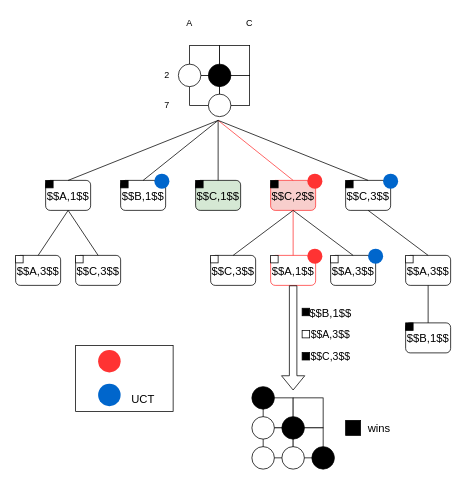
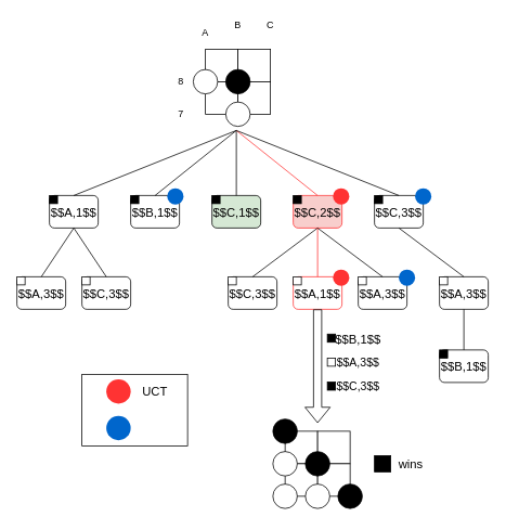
  <mxCell id="0" />
  <mxCell id="1" parent="0" />
  <mxCell id="2" value="&lt;font style=&quot;font-size: 15px&quot;&gt;$$A,1$$&lt;/font&gt;" style="rounded=1;whiteSpace=wrap;html=1;" parent="1" vertex="1"><mxGeometry x="60" y="240" width="60" height="40" as="geometry" /></mxCell>
  <mxCell id="3" value="&lt;font style=&quot;font-size: 15px&quot;&gt;$$C,2$$&lt;/font&gt;" style="rounded=1;whiteSpace=wrap;html=1;strokeColor=#FF3333;fillColor=#f8cecc;" parent="1" vertex="1"><mxGeometry x="360" y="240" width="60" height="40" as="geometry" /></mxCell>
  <mxCell id="4" value="&lt;font style=&quot;font-size: 15px&quot;&gt;$$B,1$$&lt;/font&gt;" style="rounded=1;whiteSpace=wrap;html=1;" parent="1" vertex="1"><mxGeometry x="160" y="240" width="60" height="40" as="geometry" /></mxCell>
  <mxCell id="5" value="&lt;font style=&quot;font-size: 15px&quot;&gt;$$C,1$$&lt;/font&gt;" style="rounded=1;whiteSpace=wrap;html=1;fillColor=#d5e8d4;" parent="1" vertex="1"><mxGeometry x="260" y="240" width="60" height="40" as="geometry" /></mxCell>
  <mxCell id="6" value="&lt;font style=&quot;font-size: 15px&quot;&gt;$$C,3$$&lt;/font&gt;" style="rounded=1;whiteSpace=wrap;html=1;" parent="1" vertex="1"><mxGeometry x="460" y="240" width="60" height="40" as="geometry" /></mxCell>
  <mxCell id="7" value="" style="endArrow=none;html=1;fontColor=#FFFFFF;exitX=0.5;exitY=0;exitDx=0;exitDy=0;" parent="1" source="2" edge="1"><mxGeometry width="50" height="50" relative="1" as="geometry"><mxPoint x="160" y="230" as="sourcePoint" /><mxPoint x="290" y="160" as="targetPoint" /></mxGeometry></mxCell>
  <mxCell id="8" value="" style="endArrow=none;html=1;fontColor=#FFFFFF;exitX=0.5;exitY=0;exitDx=0;exitDy=0;" parent="1" source="4" edge="1"><mxGeometry width="50" height="50" relative="1" as="geometry"><mxPoint x="230" y="230" as="sourcePoint" /><mxPoint x="290" y="160" as="targetPoint" /></mxGeometry></mxCell>
  <mxCell id="9" value="" style="endArrow=none;html=1;fontColor=#FFFFFF;exitX=0.5;exitY=0;exitDx=0;exitDy=0;" parent="1" source="5" edge="1"><mxGeometry width="50" height="50" relative="1" as="geometry"><mxPoint x="120" y="270" as="sourcePoint" /><mxPoint x="290" y="160" as="targetPoint" /></mxGeometry></mxCell>
  <mxCell id="10" value="" style="endArrow=none;html=1;fontColor=#FFFFFF;exitX=0.5;exitY=0;exitDx=0;exitDy=0;strokeColor=#FF3333;" parent="1" source="3" edge="1"><mxGeometry width="50" height="50" relative="1" as="geometry"><mxPoint x="130" y="280" as="sourcePoint" /><mxPoint x="290" y="160" as="targetPoint" /></mxGeometry></mxCell>
  <mxCell id="11" value="" style="endArrow=none;html=1;fontColor=#FFFFFF;exitX=0.5;exitY=0;exitDx=0;exitDy=0;" parent="1" source="6" edge="1"><mxGeometry width="50" height="50" relative="1" as="geometry"><mxPoint x="400" y="250" as="sourcePoint" /><mxPoint x="290" y="160" as="targetPoint" /></mxGeometry></mxCell>
  <mxCell id="12" value="" style="rounded=0;whiteSpace=wrap;html=1;fillColor=#000000;fontColor=#FFFFFF;" parent="1" vertex="1"><mxGeometry x="60" y="240" width="10" height="10" as="geometry" /></mxCell>
  <mxCell id="13" value="" style="rounded=0;whiteSpace=wrap;html=1;fillColor=#000000;fontColor=#FFFFFF;" parent="1" vertex="1"><mxGeometry x="160" y="240" width="10" height="10" as="geometry" /></mxCell>
  <mxCell id="14" value="" style="rounded=0;whiteSpace=wrap;html=1;fillColor=#000000;fontColor=#FFFFFF;" parent="1" vertex="1"><mxGeometry x="260" y="240" width="10" height="10" as="geometry" /></mxCell>
  <mxCell id="15" value="" style="rounded=0;whiteSpace=wrap;html=1;fillColor=#000000;fontColor=#FFFFFF;" parent="1" vertex="1"><mxGeometry x="360" y="240" width="10" height="10" as="geometry" /></mxCell>
  <mxCell id="16" value="" style="rounded=0;whiteSpace=wrap;html=1;fillColor=#000000;fontColor=#FFFFFF;" parent="1" vertex="1"><mxGeometry x="460" y="240" width="10" height="10" as="geometry" /></mxCell>
  <mxCell id="17" value="&lt;font style=&quot;font-size: 15px&quot;&gt;$$A,3$$&lt;/font&gt;" style="rounded=1;whiteSpace=wrap;html=1;" parent="1" vertex="1"><mxGeometry x="20" y="340" width="60" height="40" as="geometry" /></mxCell>
  <mxCell id="18" value="&lt;font style=&quot;font-size: 15px&quot;&gt;$$C,3$$&lt;/font&gt;" style="rounded=1;whiteSpace=wrap;html=1;" parent="1" vertex="1"><mxGeometry x="100" y="340" width="60" height="40" as="geometry" /></mxCell>
  <mxCell id="19" value="" style="endArrow=none;html=1;fontColor=#FFFFFF;entryX=0.5;entryY=1;entryDx=0;entryDy=0;exitX=0.5;exitY=0;exitDx=0;exitDy=0;" parent="1" source="18" target="2" edge="1"><mxGeometry width="50" height="50" relative="1" as="geometry"><mxPoint x="290" y="400" as="sourcePoint" /><mxPoint x="340" y="350" as="targetPoint" /></mxGeometry></mxCell>
  <mxCell id="20" value="&lt;font style=&quot;font-size: 15px&quot;&gt;$$A,3$$&lt;/font&gt;" style="rounded=1;whiteSpace=wrap;html=1;" parent="1" vertex="1"><mxGeometry x="540" y="340" width="60" height="40" as="geometry" /></mxCell>
  <mxCell id="21" value="" style="endArrow=none;html=1;fontColor=#FFFFFF;entryX=0.5;entryY=1;entryDx=0;entryDy=0;exitX=0.5;exitY=0;exitDx=0;exitDy=0;" parent="1" source="17" target="2" edge="1"><mxGeometry width="50" height="50" relative="1" as="geometry"><mxPoint x="220" y="390" as="sourcePoint" /><mxPoint x="180" y="310" as="targetPoint" /></mxGeometry></mxCell>
  <mxCell id="22" value="&lt;font style=&quot;font-size: 15px&quot;&gt;$$B,1$$&lt;/font&gt;" style="rounded=1;whiteSpace=wrap;html=1;" parent="1" vertex="1"><mxGeometry x="540" y="430" width="60" height="40" as="geometry" /></mxCell>
  <mxCell id="23" value="&lt;font style=&quot;font-size: 15px&quot;&gt;$$C,3$$&lt;/font&gt;" style="rounded=1;whiteSpace=wrap;html=1;" parent="1" vertex="1"><mxGeometry x="280" y="340" width="60" height="40" as="geometry" /></mxCell>
  <mxCell id="24" value="&lt;font style=&quot;font-size: 15px&quot;&gt;$$A,3$$&lt;/font&gt;" style="rounded=1;whiteSpace=wrap;html=1;" parent="1" vertex="1"><mxGeometry x="440" y="340" width="60" height="40" as="geometry" /></mxCell>
  <mxCell id="25" value="&lt;font style=&quot;font-size: 15px&quot;&gt;$$A,1$$&lt;/font&gt;" style="rounded=1;whiteSpace=wrap;html=1;strokeColor=#FF3333;" parent="1" vertex="1"><mxGeometry x="360" y="340" width="60" height="40" as="geometry" /></mxCell>
  <mxCell id="26" value="" style="endArrow=none;html=1;fontColor=#FFFFFF;entryX=0.5;entryY=1;entryDx=0;entryDy=0;exitX=0.5;exitY=0;exitDx=0;exitDy=0;" parent="1" source="23" target="3" edge="1"><mxGeometry width="50" height="50" relative="1" as="geometry"><mxPoint x="330" y="360" as="sourcePoint" /><mxPoint x="290" y="280" as="targetPoint" /></mxGeometry></mxCell>
  <mxCell id="27" value="" style="endArrow=none;html=1;fontColor=#FFFFFF;entryX=0.5;entryY=1;entryDx=0;entryDy=0;exitX=0.5;exitY=0;exitDx=0;exitDy=0;strokeColor=#FF3333;" parent="1" source="25" target="3" edge="1"><mxGeometry width="50" height="50" relative="1" as="geometry"><mxPoint x="330" y="360" as="sourcePoint" /><mxPoint x="290" y="280" as="targetPoint" /></mxGeometry></mxCell>
  <mxCell id="28" value="" style="endArrow=none;html=1;fontColor=#FFFFFF;entryX=0.5;entryY=1;entryDx=0;entryDy=0;exitX=0.5;exitY=0;exitDx=0;exitDy=0;" parent="1" source="24" target="3" edge="1"><mxGeometry width="50" height="50" relative="1" as="geometry"><mxPoint x="160" y="390" as="sourcePoint" /><mxPoint x="120" y="310" as="targetPoint" /></mxGeometry></mxCell>
  <mxCell id="29" value="" style="endArrow=none;html=1;fontColor=#FFFFFF;entryX=0.5;entryY=1;entryDx=0;entryDy=0;exitX=0.5;exitY=0;exitDx=0;exitDy=0;" parent="1" source="20" target="6" edge="1"><mxGeometry width="50" height="50" relative="1" as="geometry"><mxPoint x="410" y="490" as="sourcePoint" /><mxPoint x="460" y="440" as="targetPoint" /></mxGeometry></mxCell>
  <mxCell id="30" value="" style="endArrow=none;html=1;fontColor=#FFFFFF;entryX=0.5;entryY=1;entryDx=0;entryDy=0;exitX=0.5;exitY=0;exitDx=0;exitDy=0;" parent="1" source="22" target="20" edge="1"><mxGeometry width="50" height="50" relative="1" as="geometry"><mxPoint x="590" y="520" as="sourcePoint" /><mxPoint x="550" y="440" as="targetPoint" /></mxGeometry></mxCell>
  <mxCell id="31" value="" style="rounded=0;whiteSpace=wrap;html=1;fillColor=#000000;fontColor=#FFFFFF;" parent="1" vertex="1"><mxGeometry x="540" y="430" width="10" height="10" as="geometry" /></mxCell>
  <mxCell id="32" value="" style="rounded=0;whiteSpace=wrap;html=1;fillColor=#FFFFFF;fontColor=#FFFFFF;" parent="1" vertex="1"><mxGeometry x="20" y="340" width="10" height="10" as="geometry" /></mxCell>
  <mxCell id="33" value="" style="rounded=0;whiteSpace=wrap;html=1;fillColor=#FFFFFF;fontColor=#FFFFFF;" parent="1" vertex="1"><mxGeometry x="100" y="340" width="10" height="10" as="geometry" /></mxCell>
  <mxCell id="34" value="" style="rounded=0;whiteSpace=wrap;html=1;fillColor=#FFFFFF;fontColor=#FFFFFF;" parent="1" vertex="1"><mxGeometry x="280" y="340" width="10" height="10" as="geometry" /></mxCell>
  <mxCell id="35" value="" style="rounded=0;whiteSpace=wrap;html=1;fillColor=#FFFFFF;fontColor=#FFFFFF;" parent="1" vertex="1"><mxGeometry x="360" y="340" width="10" height="10" as="geometry" /></mxCell>
  <mxCell id="36" value="" style="rounded=0;whiteSpace=wrap;html=1;fillColor=#FFFFFF;fontColor=#FFFFFF;" parent="1" vertex="1"><mxGeometry x="440" y="340" width="10" height="10" as="geometry" /></mxCell>
  <mxCell id="37" value="" style="rounded=0;whiteSpace=wrap;html=1;fillColor=#FFFFFF;fontColor=#FFFFFF;" parent="1" vertex="1"><mxGeometry x="540" y="340" width="10" height="10" as="geometry" /></mxCell>
  <mxCell id="38" value="" style="shape=flexArrow;endArrow=classic;html=1;strokeColor=#000000;fontColor=#000000;exitX=0.5;exitY=1;exitDx=0;exitDy=0;" parent="1" source="25" edge="1"><mxGeometry width="50" height="50" relative="1" as="geometry"><mxPoint x="380" y="490" as="sourcePoint" /><mxPoint x="390" y="520" as="targetPoint" /></mxGeometry></mxCell>
  <mxCell id="39" value="" style="group" parent="1" vertex="1" connectable="0"><mxGeometry x="350" y="530" width="100" height="100" as="geometry" /></mxCell>
  <mxCell id="40" value="" style="rounded=0;whiteSpace=wrap;html=1;fillColor=#FFFFFF;fontColor=#FFFFFF;" parent="39" vertex="1"><mxGeometry width="40" height="40" as="geometry" /></mxCell>
  <mxCell id="41" value="" style="rounded=0;whiteSpace=wrap;html=1;fillColor=#FFFFFF;fontColor=#FFFFFF;" parent="39" vertex="1"><mxGeometry x="40" width="40" height="40" as="geometry" /></mxCell>
  <mxCell id="42" value="" style="rounded=0;whiteSpace=wrap;html=1;fillColor=#FFFFFF;fontColor=#FFFFFF;" parent="39" vertex="1"><mxGeometry y="40" width="40" height="40" as="geometry" /></mxCell>
  <mxCell id="43" value="" style="rounded=0;whiteSpace=wrap;html=1;fillColor=#FFFFFF;fontColor=#FFFFFF;" parent="39" vertex="1"><mxGeometry x="40" y="40" width="40" height="40" as="geometry" /></mxCell>
  <mxCell id="44" value="" style="ellipse;whiteSpace=wrap;html=1;aspect=fixed;fillColor=#FFFFFF;fontColor=#FFFFFF;" parent="39" vertex="1"><mxGeometry x="-15" y="25" width="30" height="30" as="geometry" /></mxCell>
  <mxCell id="45" value="" style="ellipse;whiteSpace=wrap;html=1;aspect=fixed;fillColor=#FFFFFF;fontColor=#FFFFFF;" parent="39" vertex="1"><mxGeometry x="25" y="65" width="30" height="30" as="geometry" /></mxCell>
  <mxCell id="46" value="" style="ellipse;whiteSpace=wrap;html=1;aspect=fixed;fillColor=#000000;fontColor=#FFFFFF;" parent="39" vertex="1"><mxGeometry x="25" y="25" width="30" height="30" as="geometry" /></mxCell>
  <mxCell id="47" value="" style="ellipse;whiteSpace=wrap;html=1;aspect=fixed;fillColor=#FFFFFF;fontColor=#FFFFFF;" parent="39" vertex="1"><mxGeometry x="-15" y="65" width="30" height="30" as="geometry" /></mxCell>
  <mxCell id="48" value="" style="ellipse;whiteSpace=wrap;html=1;aspect=fixed;fillColor=#000000;fontColor=#FFFFFF;" parent="39" vertex="1"><mxGeometry x="65" y="65" width="30" height="30" as="geometry" /></mxCell>
  <mxCell id="49" value="" style="ellipse;whiteSpace=wrap;html=1;aspect=fixed;fillColor=#000000;fontColor=#FFFFFF;" parent="1" vertex="1"><mxGeometry x="335" y="515" width="30" height="30" as="geometry" /></mxCell>
  <mxCell id="50" value="&lt;font style=&quot;font-size: 15px&quot;&gt;wins&lt;/font&gt;" style="text;html=1;strokeColor=none;fillColor=none;align=center;verticalAlign=middle;whiteSpace=wrap;rounded=0;fontColor=#000000;" parent="1" vertex="1"><mxGeometry x="485" y="560" width="40" height="20" as="geometry" /></mxCell>
  <mxCell id="51" value="" style="rounded=0;whiteSpace=wrap;html=1;strokeColor=#000000;fillColor=#000000;fontColor=#000000;" parent="1" vertex="1"><mxGeometry x="460" y="560" width="20" height="20" as="geometry" /></mxCell>
  <mxCell id="52" value="" style="group" parent="1" vertex="1" connectable="0"><mxGeometry x="212" y="20" width="130" height="140" as="geometry" /></mxCell>
  <mxCell id="53" value="" style="group" parent="52" vertex="1" connectable="0"><mxGeometry width="130" height="140" as="geometry" /></mxCell>
  <mxCell id="54" value="" style="group" parent="53" vertex="1" connectable="0"><mxGeometry width="130" height="140" as="geometry" /></mxCell>
  <mxCell id="55" value="" style="group" parent="54" vertex="1" connectable="0"><mxGeometry x="40" y="40" width="80" height="100" as="geometry" /></mxCell>
  <mxCell id="56" value="" style="rounded=0;whiteSpace=wrap;html=1;fillColor=#FFFFFF;fontColor=#FFFFFF;" parent="55" vertex="1"><mxGeometry width="40" height="40" as="geometry" /></mxCell>
  <mxCell id="57" value="" style="rounded=0;whiteSpace=wrap;html=1;fillColor=#FFFFFF;fontColor=#FFFFFF;" parent="55" vertex="1"><mxGeometry x="40" width="40" height="40" as="geometry" /></mxCell>
  <mxCell id="58" value="" style="rounded=0;whiteSpace=wrap;html=1;fillColor=#FFFFFF;fontColor=#FFFFFF;" parent="55" vertex="1"><mxGeometry y="40" width="40" height="40" as="geometry" /></mxCell>
  <mxCell id="59" value="" style="rounded=0;whiteSpace=wrap;html=1;fillColor=#FFFFFF;fontColor=#FFFFFF;" parent="55" vertex="1"><mxGeometry x="40" y="40" width="40" height="40" as="geometry" /></mxCell>
  <mxCell id="60" value="" style="ellipse;whiteSpace=wrap;html=1;aspect=fixed;fillColor=#FFFFFF;fontColor=#FFFFFF;" parent="55" vertex="1"><mxGeometry x="-15" y="25" width="30" height="30" as="geometry" /></mxCell>
  <mxCell id="61" value="" style="ellipse;whiteSpace=wrap;html=1;aspect=fixed;fillColor=#FFFFFF;fontColor=#FFFFFF;" parent="55" vertex="1"><mxGeometry x="25" y="65" width="30" height="30" as="geometry" /></mxCell>
  <mxCell id="62" value="" style="ellipse;whiteSpace=wrap;html=1;aspect=fixed;fillColor=#000000;fontColor=#FFFFFF;" parent="55" vertex="1"><mxGeometry x="25" y="25" width="30" height="30" as="geometry" /></mxCell>
- <mxCell id="63" value="2" style="text;html=1;strokeColor=none;fillColor=none;align=center;verticalAlign=middle;whiteSpace=wrap;rounded=0;fontColor=#000000;" parent="54" vertex="1"><mxGeometry y="70" width="20" height="20" as="geometry" /></mxCell>
+ <mxCell id="63" value="8" style="text;html=1;strokeColor=none;fillColor=none;align=center;verticalAlign=middle;whiteSpace=wrap;rounded=0;fontColor=#000000;" parent="54" vertex="1"><mxGeometry y="70" width="20" height="20" as="geometry" /></mxCell>
  <mxCell id="64" value="7" style="text;html=1;strokeColor=none;fillColor=none;align=center;verticalAlign=middle;whiteSpace=wrap;rounded=0;fontColor=#000000;" parent="54" vertex="1"><mxGeometry y="110" width="20" height="20" as="geometry" /></mxCell>
- <mxCell id="65" value="A" style="text;html=1;strokeColor=none;fillColor=none;align=center;verticalAlign=middle;whiteSpace=wrap;rounded=0;fontColor=#000000;" parent="54" vertex="1"><mxGeometry x="30" width="20" height="20" as="geometry" /></mxCell>
+ <mxCell id="65" value="A" style="text;html=1;strokeColor=none;fillColor=none;align=center;verticalAlign=middle;whiteSpace=wrap;rounded=0;fontColor=#000000;" parent="54" vertex="1"><mxGeometry x="30" y="10" width="20" height="20" as="geometry" /></mxCell>
+ <mxCell id="66" value="B" style="text;html=1;strokeColor=none;fillColor=none;align=center;verticalAlign=middle;whiteSpace=wrap;rounded=0;fontColor=#000000;" parent="54" vertex="1"><mxGeometry x="70" width="20" height="20" as="geometry" /></mxCell>
  <mxCell id="67" value="C" style="text;html=1;strokeColor=none;fillColor=none;align=center;verticalAlign=middle;whiteSpace=wrap;rounded=0;fontColor=#000000;" parent="54" vertex="1"><mxGeometry x="110" width="20" height="20" as="geometry" /></mxCell>
  <mxCell id="68" value="" style="ellipse;whiteSpace=wrap;html=1;aspect=fixed;strokeColor=none;fillColor=#FF3333;fontColor=#000000;" parent="1" vertex="1"><mxGeometry x="409" y="231" width="20" height="20" as="geometry" /></mxCell>
  <mxCell id="69" value="" style="ellipse;whiteSpace=wrap;html=1;aspect=fixed;strokeColor=none;fillColor=#FF3333;fontColor=#000000;" parent="1" vertex="1"><mxGeometry x="409" y="331" width="20" height="20" as="geometry" /></mxCell>
  <mxCell id="70" value="" style="ellipse;whiteSpace=wrap;html=1;aspect=fixed;strokeColor=none;fillColor=#0066CC;fontColor=#000000;" parent="1" vertex="1"><mxGeometry x="205" y="231" width="20" height="20" as="geometry" /></mxCell>
  <mxCell id="71" value="" style="ellipse;whiteSpace=wrap;html=1;aspect=fixed;strokeColor=none;fillColor=#0066CC;fontColor=#000000;" parent="1" vertex="1"><mxGeometry x="490" y="331" width="20" height="20" as="geometry" /></mxCell>
  <mxCell id="72" value="" style="ellipse;whiteSpace=wrap;html=1;aspect=fixed;strokeColor=none;fillColor=#0066CC;fontColor=#000000;" parent="1" vertex="1"><mxGeometry x="510" y="231" width="20" height="20" as="geometry" /></mxCell>
  <mxCell id="73" value="" style="group" parent="1" vertex="1" connectable="0"><mxGeometry x="100" y="460" width="130" height="88" as="geometry" /></mxCell>
  <mxCell id="74" value="" style="ellipse;whiteSpace=wrap;html=1;aspect=fixed;strokeColor=none;fillColor=#0066CC;fontColor=#000000;" parent="73" vertex="1"><mxGeometry x="30" y="51" width="30" height="30" as="geometry" /></mxCell>
  <mxCell id="75" value="" style="ellipse;whiteSpace=wrap;html=1;aspect=fixed;strokeColor=none;fillColor=#FF3333;fontColor=#000000;" parent="73" vertex="1"><mxGeometry x="30" y="6" width="30" height="30" as="geometry" /></mxCell>
- <mxCell id="76" value="&lt;font style=&quot;font-size: 15px&quot;&gt;UCT&lt;/font&gt;" style="text;html=1;strokeColor=none;fillColor=none;align=center;verticalAlign=middle;whiteSpace=wrap;rounded=0;fontColor=#000000;" parent="73" vertex="1"><mxGeometry x="70" y="61" width="40" height="20" as="geometry" /></mxCell>
+ <mxCell id="76" value="&lt;font style=&quot;font-size: 15px&quot;&gt;UCT&lt;/font&gt;" style="text;html=1;strokeColor=none;fillColor=none;align=center;verticalAlign=middle;whiteSpace=wrap;rounded=0;fontColor=#000000;" parent="73" vertex="1"><mxGeometry x="70" y="11" width="40" height="20" as="geometry" /></mxCell>
  <mxCell id="77" value="" style="rounded=0;whiteSpace=wrap;html=1;strokeColor=#000000;fillColor=none;fontColor=#000000;" parent="73" vertex="1"><mxGeometry width="130" height="88" as="geometry" /></mxCell>
  <mxCell id="78" value="" style="rounded=0;whiteSpace=wrap;html=1;fillColor=#000000;fontColor=#FFFFFF;" parent="1" vertex="1"><mxGeometry x="402" y="410.5" width="10" height="10" as="geometry" /></mxCell>
  <mxCell id="79" value="&lt;font style=&quot;font-size: 15px&quot;&gt;$$B,1$$&lt;/font&gt;" style="text;html=1;strokeColor=none;fillColor=none;align=center;verticalAlign=middle;whiteSpace=wrap;rounded=0;fontColor=#000000;" parent="1" vertex="1"><mxGeometry x="420" y="405.5" width="40" height="20" as="geometry" /></mxCell>
  <mxCell id="80" value="" style="rounded=0;whiteSpace=wrap;html=1;fillColor=#000000;fontColor=#FFFFFF;" parent="1" vertex="1"><mxGeometry x="402" y="469.5" width="10" height="10" as="geometry" /></mxCell>
  <mxCell id="81" value="&lt;font style=&quot;font-size: 14px&quot;&gt;$$C,3$$&lt;/font&gt;" style="text;html=1;strokeColor=none;fillColor=none;align=center;verticalAlign=middle;whiteSpace=wrap;rounded=0;fontColor=#000000;" parent="1" vertex="1"><mxGeometry x="420" y="464.5" width="40" height="20" as="geometry" /></mxCell>
  <mxCell id="82" value="" style="rounded=0;whiteSpace=wrap;html=1;fillColor=#FFFFFF;fontColor=#FFFFFF;" parent="1" vertex="1"><mxGeometry x="402" y="440" width="10" height="10" as="geometry" /></mxCell>
  <mxCell id="83" value="&lt;font style=&quot;font-size: 14px&quot;&gt;$$A,3$$&lt;/font&gt;" style="text;html=1;strokeColor=none;fillColor=none;align=center;verticalAlign=middle;whiteSpace=wrap;rounded=0;fontColor=#000000;" parent="1" vertex="1"><mxGeometry x="420" y="435" width="40" height="20" as="geometry" /></mxCell>
